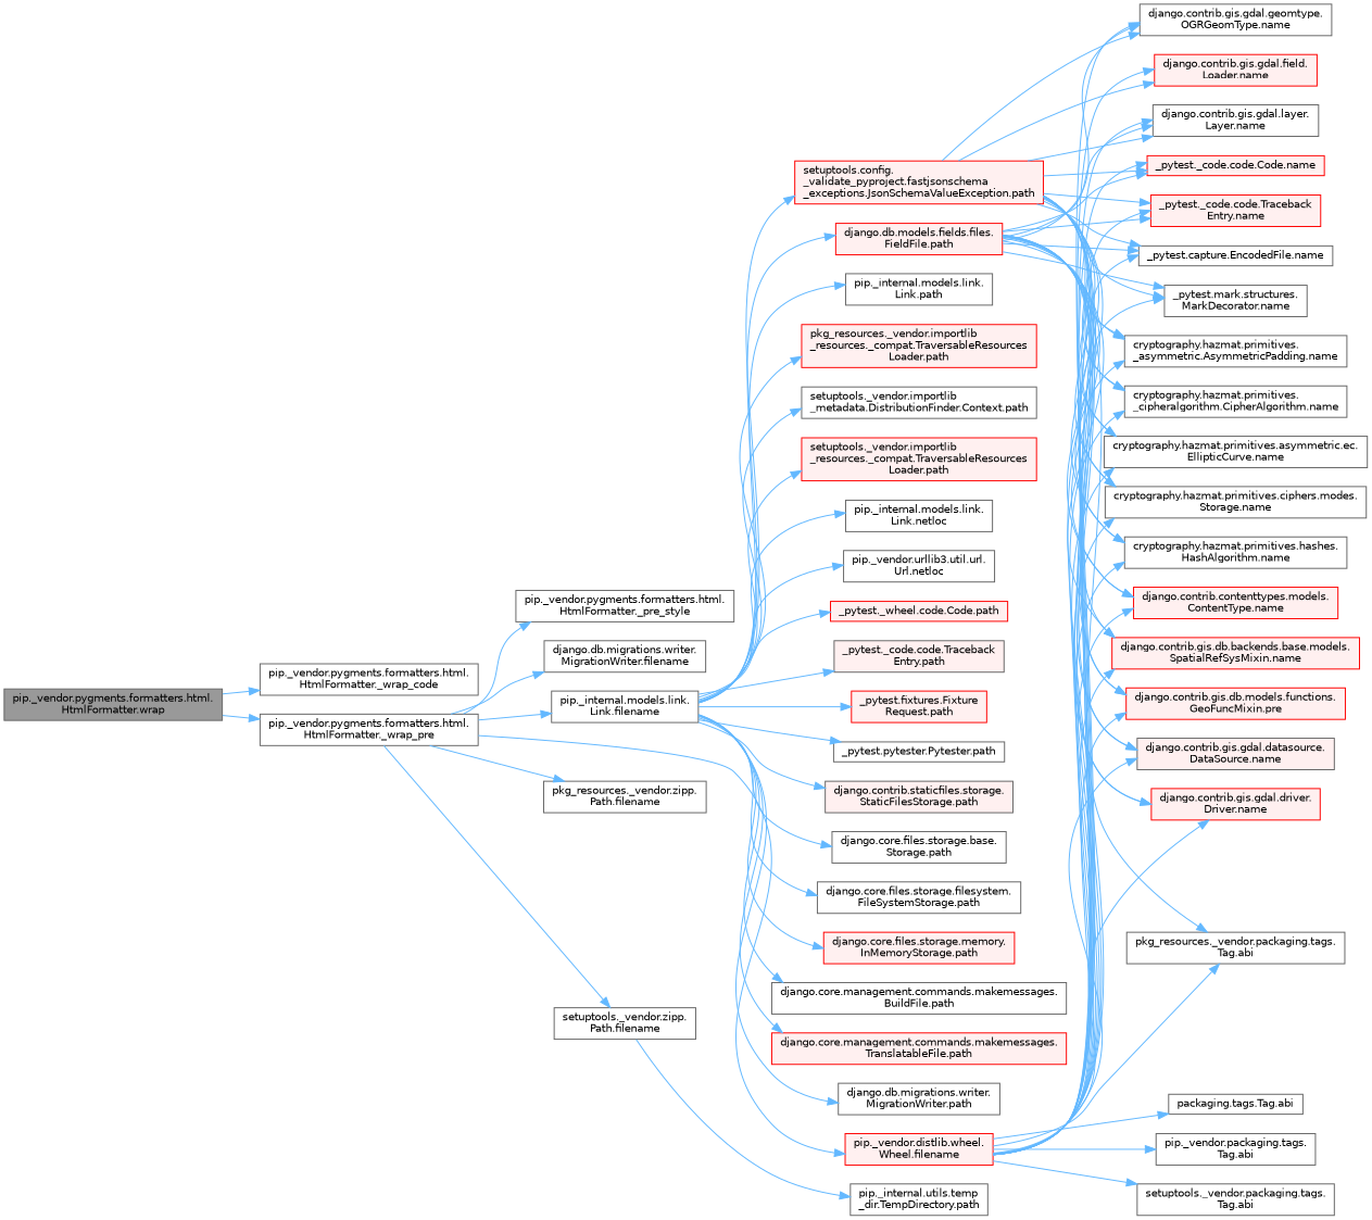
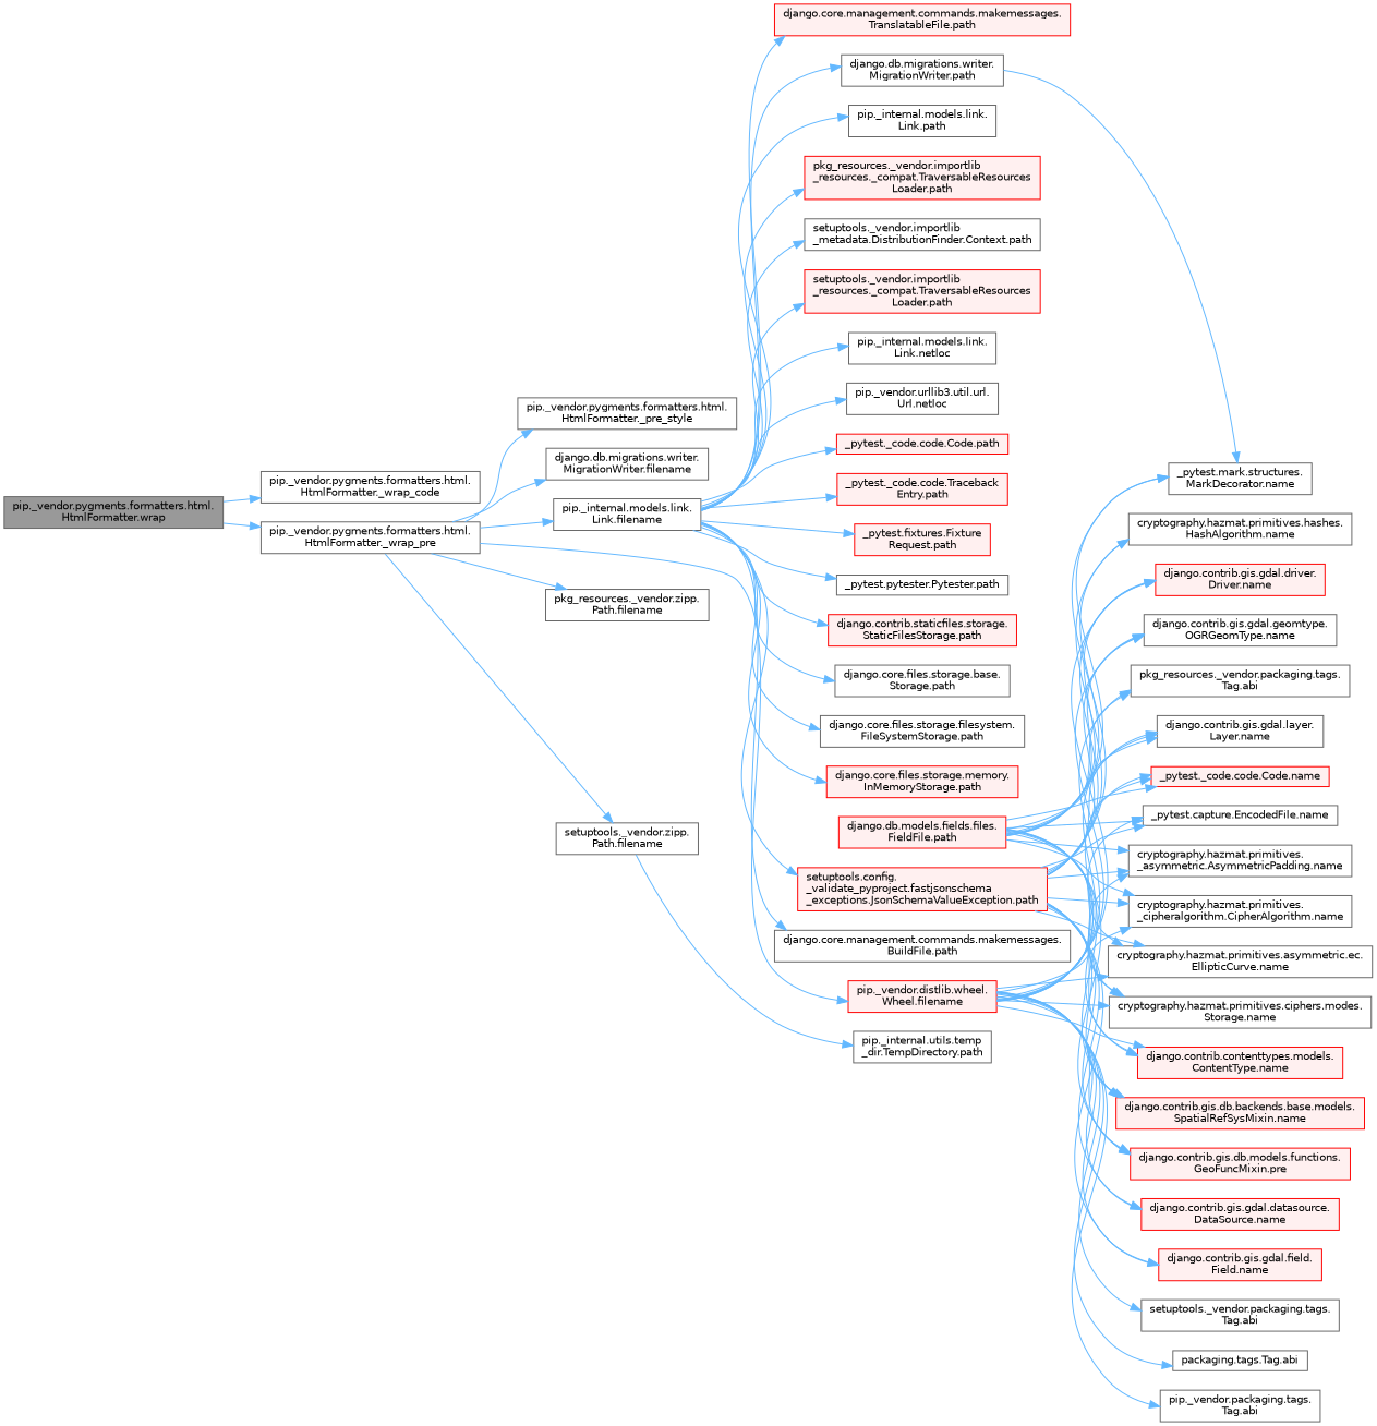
  digraph {
    rankdir=LR
    node [color=grey40 fillcolor=white fontname=Helvetica fontsize=10 shape=box style=filled]
    edge [color=steelblue1 fontname=Helvetica fontsize=10 labelfontname=Helvetica labelfontsize=10 style=solid]
    n1 [color=gray40 fillcolor=grey60 fontcolor=black height=0.2 label="pip._vendor.pygments.formatters.html.\lHtmlFormatter.wrap" width=0.4]
    n2 [height=0.2 label="pip._vendor.pygments.formatters.html.\lHtmlFormatter._wrap_code" width=0.4]
    n3 [height=0.2 label="pip._vendor.pygments.formatters.html.\lHtmlFormatter._wrap_pre" width=0.4]
    n4 [height=0.2 label="pip._vendor.pygments.formatters.html.\lHtmlFormatter._pre_style" width=0.4]
    n5 [height=0.2 label="django.db.migrations.writer.\lMigrationWriter.filename" width=0.4]
    n6 [height=0.2 label="pip._internal.models.link.\lLink.filename" width=0.4]
    n7 [color=red fillcolor="#FFF0F0" height=0.2 label="pip._vendor.distlib.wheel.\lWheel.filename" width=0.4]
    n8 [height=0.2 label="pkg_resources._vendor.zipp.\lPath.filename" width=0.4]
    n9 [height=0.2 label="setuptools._vendor.zipp.\lPath.filename" width=0.4]
    n10 [height=0.2 label="pip._internal.models.link.\lLink.netloc" width=0.4]
    n11 [height=0.2 label="pip._vendor.urllib3.util.url.\lUrl.netloc" width=0.4]
-   n12 [color=red fillcolor="#FFF0F0" height=0.2 label="_pytest._wheel.code.Code.path" width=0.4]
-   n13 [fillcolor="#FFF0F0" height=0.2 label="_pytest._code.code.Traceback\lEntry.path" width=0.4]
+   n12 [color=red fillcolor="#FFF0F0" height=0.2 label="_pytest._code.code.Code.path" width=0.4]
+   n13 [color=red fillcolor="#FFF0F0" height=0.2 label="_pytest._code.code.Traceback\lEntry.path" width=0.4]
    n14 [color=red fillcolor="#FFF0F0" height=0.2 label="_pytest.fixtures.Fixture\lRequest.path" width=0.4]
    n15 [height=0.2 label="_pytest.pytester.Pytester.path" width=0.4]
-   n16 [fillcolor="#FFF0F0" height=0.2 label="django.contrib.staticfiles.storage.\lStaticFilesStorage.path" width=0.4]
+   n16 [color=red fillcolor="#FFF0F0" height=0.2 label="django.contrib.staticfiles.storage.\lStaticFilesStorage.path" width=0.4]
    n17 [height=0.2 label="django.core.files.storage.base.\lStorage.path" width=0.4]
    n18 [height=0.2 label="django.core.files.storage.filesystem.\lFileSystemStorage.path" width=0.4]
    n19 [color=red fillcolor="#FFF0F0" height=0.2 label="django.core.files.storage.memory.\lInMemoryStorage.path" width=0.4]
    n20 [height=0.2 label="django.core.management.commands.makemessages.\lBuildFile.path" width=0.4]
    n21 [color=red fillcolor="#FFF0F0" height=0.2 label="django.core.management.commands.makemessages.\lTranslatableFile.path" width=0.4]
    n22 [height=0.2 label="django.db.migrations.writer.\lMigrationWriter.path" width=0.4]
    n23 [color=red fillcolor="#FFF0F0" height=0.2 label="django.db.models.fields.files.\lFieldFile.path" width=0.4]
    n24 [height=0.2 label="pip._internal.models.link.\lLink.path" width=0.4]
    n25 [color=red fillcolor="#FFF0F0" height=0.2 label="pkg_resources._vendor.importlib\l_resources._compat.TraversableResources\lLoader.path" width=0.4]
    n26 [height=0.2 label="setuptools._vendor.importlib\l_metadata.DistributionFinder.Context.path" width=0.4]
    n27 [color=red fillcolor="#FFF0F0" height=0.2 label="setuptools._vendor.importlib\l_resources._compat.TraversableResources\lLoader.path" width=0.4]
    n28 [color=red fillcolor="#FFF0F0" height=0.2 label="setuptools.config.\l_validate_pyproject.fastjsonschema\l_exceptions.JsonSchemaValueException.path" width=0.4]
    n29 [color=red fillcolor="#FFF0F0" height=0.2 label="_pytest._code.code.Code.name" width=0.4]
-   n30 [color=red fillcolor="#FFF0F0" height=0.2 label="_pytest._code.code.Traceback\lEntry.name" width=0.4]
    n31 [height=0.2 label="_pytest.capture.EncodedFile.name" width=0.4]
    n32 [height=0.2 label="_pytest.mark.structures.\lMarkDecorator.name" width=0.4]
    n33 [height=0.2 label="cryptography.hazmat.primitives.\l_asymmetric.AsymmetricPadding.name" width=0.4]
    n34 [height=0.2 label="cryptography.hazmat.primitives.\l_cipheralgorithm.CipherAlgorithm.name" width=0.4]
    n35 [height=0.2 label="cryptography.hazmat.primitives.asymmetric.ec.\lEllipticCurve.name" width=0.4]
    n36 [height=0.2 label="cryptography.hazmat.primitives.ciphers.modes.\lStorage.name" width=0.4]
    n37 [height=0.2 label="cryptography.hazmat.primitives.hashes.\lHashAlgorithm.name" width=0.4]
    n38 [color=red fillcolor="#FFF0F0" height=0.2 label="django.contrib.contenttypes.models.\lContentType.name" width=0.4]
    n39 [color=red fillcolor="#FFF0F0" height=0.2 label="django.contrib.gis.db.backends.base.models.\lSpatialRefSysMixin.name" width=0.4]
    n40 [color=red fillcolor="#FFF0F0" height=0.2 label="django.contrib.gis.db.models.functions.\lGeoFuncMixin.pre" width=0.4]
-   n41 [fillcolor="#FFF0F0" height=0.2 label="django.contrib.gis.gdal.datasource.\lDataSource.name" width=0.4]
+   n41 [color=red fillcolor="#FFF0F0" height=0.2 label="django.contrib.gis.gdal.datasource.\lDataSource.name" width=0.4]
    n42 [color=red fillcolor="#FFF0F0" height=0.2 label="django.contrib.gis.gdal.driver.\lDriver.name" width=0.4]
-   n43 [color=red fillcolor="#FFF0F0" height=0.2 label="django.contrib.gis.gdal.field.\lLoader.name" width=0.4]
+   n43 [color=red fillcolor="#FFF0F0" height=0.2 label="django.contrib.gis.gdal.field.\lField.name" width=0.4]
    n44 [height=0.2 label="django.contrib.gis.gdal.geomtype.\lOGRGeomType.name" width=0.4]
    n45 [height=0.2 label="django.contrib.gis.gdal.layer.\lLayer.name" width=0.4]
    n46 [height=0.2 label="packaging.tags.Tag.abi" width=0.4]
    n47 [height=0.2 label="pip._vendor.packaging.tags.\lTag.abi" width=0.4]
    n48 [height=0.2 label="pkg_resources._vendor.packaging.tags.\lTag.abi" width=0.4]
    n49 [height=0.2 label="setuptools._vendor.packaging.tags.\lTag.abi" width=0.4]
    n50 [height=0.2 label="pip._internal.utils.temp\l_dir.TempDirectory.path" width=0.4]
    n1 -> n2
    n1 -> n3
    n3 -> n4
    n3 -> n5
    n3 -> n6
    n3 -> n7
    n3 -> n8
    n3 -> n9
    n6 -> n10
    n6 -> n11
    n6 -> n12
    n6 -> n13
    n6 -> n14
    n6 -> n15
    n6 -> n16
    n6 -> n17
    n6 -> n18
    n6 -> n19
    n6 -> n20
    n6 -> n21
    n6 -> n22
-   n6 -> n23
    n6 -> n24
    n6 -> n25
    n6 -> n26
    n6 -> n27
    n6 -> n28
    n7 -> n29
-   n7 -> n30
    n7 -> n31
-   n7 -> n32
+   n22 -> n32
    n7 -> n33
    n7 -> n34
    n7 -> n35
    n7 -> n36
-   n7 -> n37
    n7 -> n38
    n7 -> n39
    n7 -> n40
    n7 -> n41
    n7 -> n42
    n7 -> n43
    n7 -> n44
    n7 -> n45
    n7 -> n46
    n7 -> n47
    n7 -> n48
    n7 -> n49
    n9 -> n50
    n23 -> n29
-   n23 -> n30
    n23 -> n31
    n23 -> n32
    n23 -> n33
    n23 -> n34
    n23 -> n35
    n23 -> n36
    n23 -> n37
    n23 -> n38
    n23 -> n39
    n23 -> n40
-   n23 -> n41
    n23 -> n42
    n23 -> n44
    n23 -> n45
    n23 -> n48
    n28 -> n29
-   n28 -> n30
    n28 -> n31
    n28 -> n32
    n28 -> n33
    n28 -> n34
    n28 -> n35
    n28 -> n36
    n28 -> n37
    n28 -> n38
    n28 -> n39
    n28 -> n40
    n28 -> n41
    n28 -> n42
    n28 -> n43
    n28 -> n44
    n28 -> n45
  }
